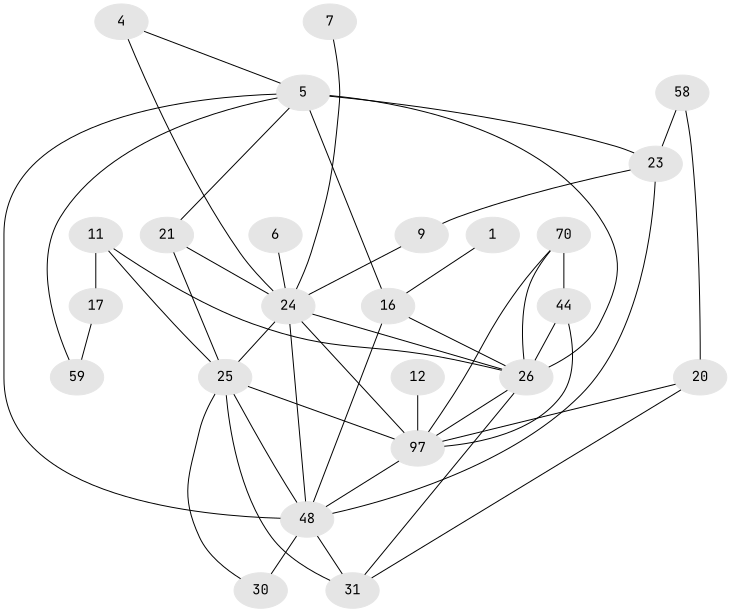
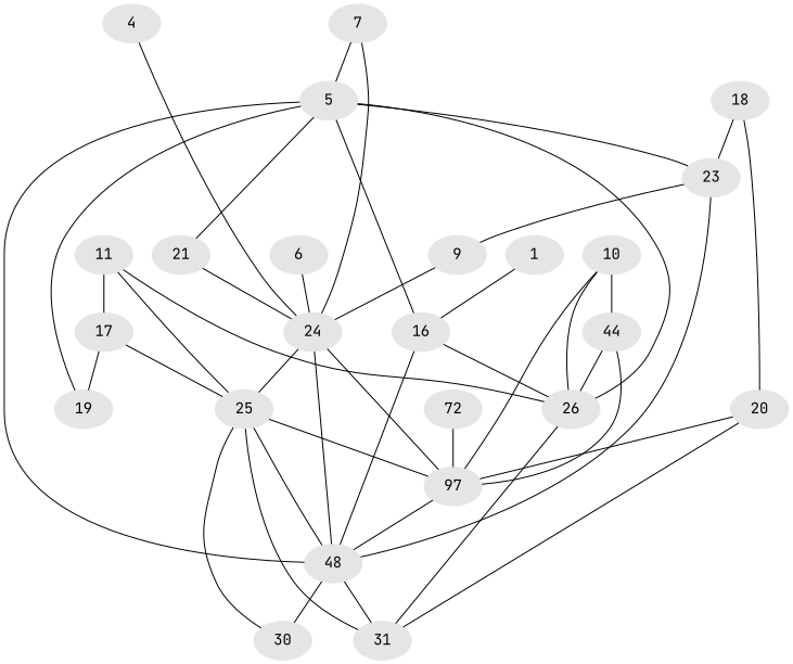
  graph {
    fontname="JetBrains Mono"
    node [color=gray90 fontname="JetBrains Mono" style=filled]
    edge [fontname="JetBrains Mono" weight=1.0]
    1
    16
    26
    n4 [label=48]
    n5 [label=7]
    24
    n7 [label=97]
    25
    4
    5
-   19 [label=59]
+   19
    23
    21
-   18 [label=58]
+   18
    20
    9
    31
    30
    6
-   10 [label=70]
+   10
    n21 [label=44]
    11
    17
-   12
+   12 [label=72]
    1 -- 16
    16 -- 26
    16 -- n4
-   26 -- n7
    26 -- 31
    n4 -- 31
    n4 -- 30
    n5 -- 24
-   24 -- 26
    24 -- n4
    24 -- n7
    24 -- 25
    n7 -- n4
    25 -- n4
    25 -- n7 [weight=2.0]
    25 -- 31
    25 -- 30
    4 -- 24
-   4 -- 5
+   n5 -- 5
    5 -- 16
    5 -- 26
    5 -- n4
    5 -- 19
    5 -- 23
    5 -- 21
    23 -- n4
    23 -- 9
    21 -- 24
    18 -- 23
    18 -- 20
    20 -- n7
    20 -- 31
    9 -- 24
    6 -- 24
    10 -- 26
    10 -- n7
    10 -- n21
    n21 -- 26
    n21 -- n7
    11 -- 26
    11 -- 25
    11 -- 17
-   21 -- 25
+   17 -- 25
    17 -- 19
    12 -- n7
  }
